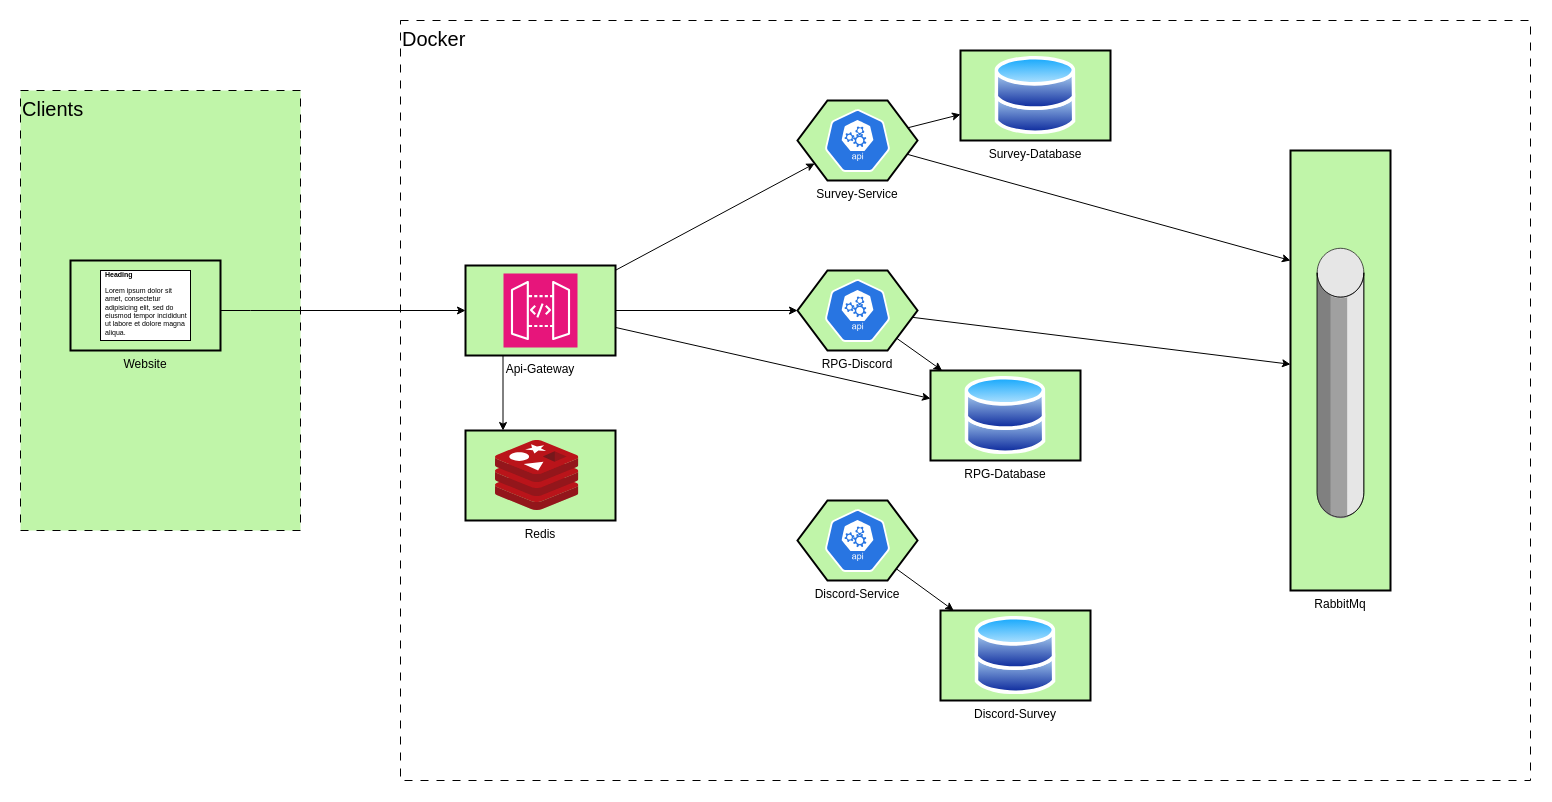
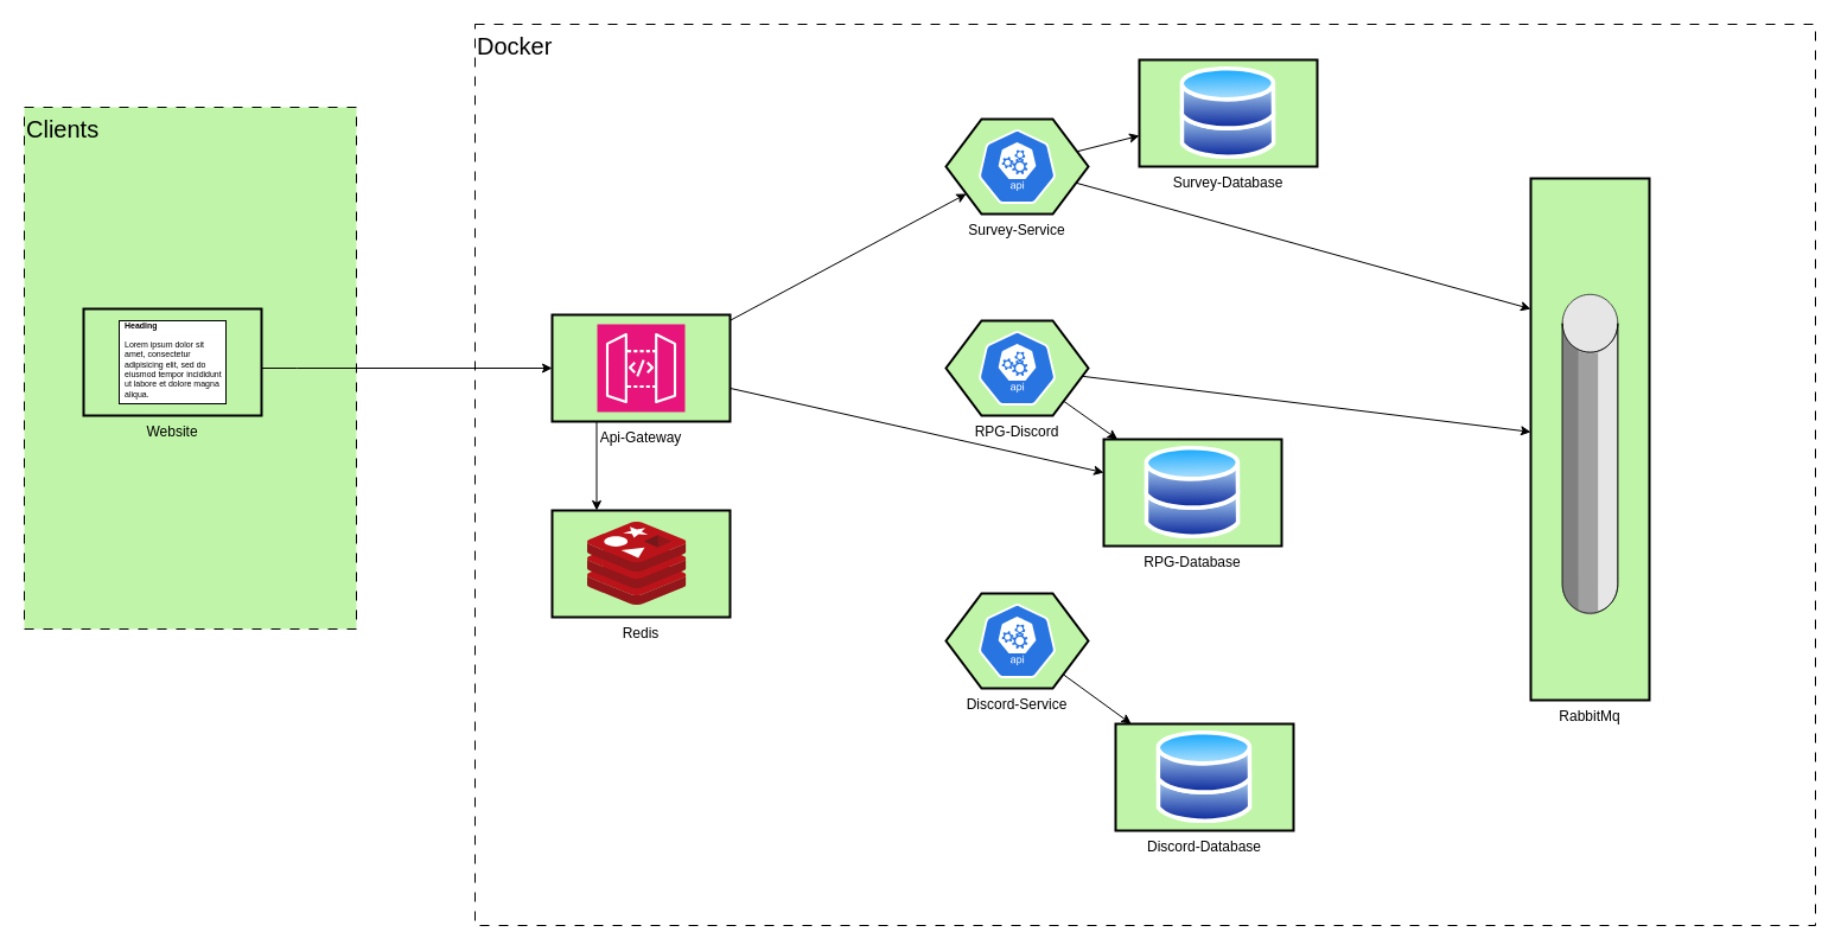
  <mxCell id="0" style=";html=1;" />
  <mxCell id="1" style=";html=1;" parent="0" />
  <mxCell id="2" value="Clients" style="rounded=0;whiteSpace=wrap;html=1;align=left;verticalAlign=top;dashed=1;dashPattern=8 8;fontSize=20;fillColor=#c0f5a9;" vertex="1" parent="1"><mxGeometry x="20" y="90" width="280" height="440" as="geometry" /></mxCell>
  <mxCell id="3" value="" style="group" vertex="1" connectable="0" parent="1"><mxGeometry x="70" y="260" width="150" height="90" as="geometry" /></mxCell>
  <mxCell id="4" value="Website" style="strokeWidth=2;dashed=0;align=center;fontSize=12;shape=rect;verticalLabelPosition=bottom;verticalAlign=top;fillColor=#c0f5a9;movable=1;resizable=1;rotatable=1;deletable=1;editable=1;locked=0;connectable=1;" parent="3" vertex="1"><mxGeometry width="150" height="90" as="geometry" /></mxCell>
  <mxCell id="5" value="" style="strokeWidth=1;dashed=0;align=center;fontSize=8;shape=rect;fillColor=#ffffff;strokeColor=#000000;movable=1;resizable=1;rotatable=1;deletable=1;editable=1;locked=0;connectable=1;" parent="3" vertex="1"><mxGeometry x="30" y="10" width="90" height="70" as="geometry" /></mxCell>
  <mxCell id="6" value="&lt;h1 style=&quot;font-size: 7px;&quot;&gt;Heading&lt;/h1&gt;&lt;p style=&quot;font-size: 7px;&quot;&gt;Lorem ipsum dolor sit amet, consectetur adipisicing elit, sed do eiusmod tempor incididunt ut labore et dolore magna aliqua.&lt;/p&gt;" style="text;html=1;strokeColor=none;fillColor=none;spacing=5;spacingTop=-20;whiteSpace=wrap;overflow=hidden;rounded=0;fontSize=7;verticalAlign=middle;align=left;horizontal=1;movable=1;resizable=1;rotatable=1;deletable=1;editable=1;locked=0;connectable=1;" vertex="1" parent="3"><mxGeometry x="30" y="20" width="90" height="70" as="geometry" /></mxCell>
  <mxCell id="7" value="Docker" style="rounded=0;whiteSpace=wrap;html=1;align=left;verticalAlign=top;dashed=1;dashPattern=8 8;fontSize=20;" vertex="1" parent="1"><mxGeometry x="400" y="20" width="1130" height="760" as="geometry" /></mxCell>
  <mxCell id="8" value="" style="group;labelBackgroundColor=none;labelBorderColor=none;" vertex="1" connectable="0" parent="1"><mxGeometry x="465" y="265" width="150" height="90" as="geometry" /></mxCell>
  <mxCell id="9" value="" style="group" vertex="1" connectable="0" parent="8"><mxGeometry width="150" height="90" as="geometry" /></mxCell>
  <mxCell id="10" value="Api-Gateway" style="strokeWidth=2;dashed=0;align=center;fontSize=12;shape=rect;verticalLabelPosition=bottom;verticalAlign=top;fillColor=#c0f5a9;movable=1;resizable=1;rotatable=1;deletable=1;editable=1;locked=0;connectable=1;labelBackgroundColor=default;" vertex="1" parent="9"><mxGeometry width="150" height="90" as="geometry" /></mxCell>
  <mxCell id="11" value="" style="sketch=0;points=[[0,0,0],[0.25,0,0],[0.5,0,0],[0.75,0,0],[1,0,0],[0,1,0],[0.25,1,0],[0.5,1,0],[0.75,1,0],[1,1,0],[0,0.25,0],[0,0.5,0],[0,0.75,0],[1,0.25,0],[1,0.5,0],[1,0.75,0]];outlineConnect=0;fontColor=#232F3E;fillColor=#E7157B;strokeColor=#ffffff;dashed=0;verticalLabelPosition=bottom;verticalAlign=top;align=center;html=1;fontSize=12;fontStyle=0;aspect=fixed;shape=mxgraph.aws4.resourceIcon;resIcon=mxgraph.aws4.api_gateway;" vertex="1" parent="9"><mxGeometry x="38" y="8" width="74" height="74" as="geometry" /></mxCell>
  <mxCell id="12" style="edgeStyle=orthogonalEdgeStyle;rounded=0;orthogonalLoop=1;jettySize=auto;html=1;" edge="1" parent="1" source="4" target="10"><mxGeometry relative="1" as="geometry"><Array as="points"><mxPoint x="250" y="310" /><mxPoint x="250" y="310" /></Array></mxGeometry></mxCell>
  <mxCell id="13" value="RabbitMq" style="strokeWidth=2;dashed=0;align=center;fontSize=12;verticalLabelPosition=bottom;verticalAlign=top;shape=mxgraph.eip.message_store;fillColor=#c0f5a9" parent="1" vertex="1"><mxGeometry x="1290" y="150" width="100" height="440" as="geometry" /></mxCell>
  <mxCell id="14" style="rounded=0;orthogonalLoop=1;jettySize=auto;html=1;entryX=0;entryY=0.25;entryDx=0;entryDy=0;entryPerimeter=0;" edge="1" parent="1" source="31" target="13"><mxGeometry relative="1" as="geometry"><mxPoint x="1300" y="320" as="targetPoint" /></mxGeometry></mxCell>
  <mxCell id="15" style="rounded=0;orthogonalLoop=1;jettySize=auto;html=1;" edge="1" parent="1" source="31" target="28"><mxGeometry relative="1" as="geometry" /></mxCell>
  <mxCell id="16" value="" style="rounded=0;orthogonalLoop=1;jettySize=auto;html=1;" edge="1" parent="1" source="10" target="31"><mxGeometry relative="1" as="geometry" /></mxCell>
  <mxCell id="17" style="rounded=0;orthogonalLoop=1;jettySize=auto;html=1;" edge="1" parent="1" source="34" target="13"><mxGeometry relative="1" as="geometry" /></mxCell>
- <mxCell id="18" style="rounded=0;orthogonalLoop=1;jettySize=auto;html=1;" edge="1" parent="1" source="10" target="34"><mxGeometry relative="1" as="geometry" /></mxCell>
  <mxCell id="19" style="rounded=0;orthogonalLoop=1;jettySize=auto;html=1;" edge="1" parent="1" source="46" target="43"><mxGeometry relative="1" as="geometry" /></mxCell>
  <mxCell id="20" style="rounded=0;orthogonalLoop=1;jettySize=auto;html=1;" edge="1" parent="1" source="10" target="38"><mxGeometry relative="1" as="geometry" /></mxCell>
  <mxCell id="21" style="edgeStyle=orthogonalEdgeStyle;rounded=0;orthogonalLoop=1;jettySize=auto;html=1;exitX=0.25;exitY=1;exitDx=0;exitDy=0;entryX=0.25;entryY=0;entryDx=0;entryDy=0;" edge="1" parent="1" source="10" target="24"><mxGeometry relative="1" as="geometry" /></mxCell>
  <mxCell id="22" value="" style="group" vertex="1" connectable="0" parent="1"><mxGeometry x="465" y="430" width="150" height="90" as="geometry" /></mxCell>
  <mxCell id="23" value="" style="group" vertex="1" connectable="0" parent="22"><mxGeometry width="150" height="90" as="geometry" /></mxCell>
  <mxCell id="24" value="Redis" style="strokeWidth=2;dashed=0;align=center;fontSize=12;shape=rect;verticalLabelPosition=bottom;verticalAlign=top;fillColor=#c0f5a9;movable=1;resizable=1;rotatable=1;deletable=1;editable=1;locked=0;connectable=1;" vertex="1" parent="23"><mxGeometry width="150" height="90" as="geometry" /></mxCell>
  <mxCell id="25" value="" style="image;sketch=0;aspect=fixed;html=1;points=[];align=center;fontSize=12;image=img/lib/mscae/Cache_Redis_Product.svg;" vertex="1" parent="23"><mxGeometry x="30" y="10" width="83.33" height="70" as="geometry" /></mxCell>
  <mxCell id="26" value="" style="group" vertex="1" connectable="0" parent="1"><mxGeometry x="960" y="50" width="150" height="100" as="geometry" /></mxCell>
  <mxCell id="27" value="" style="group" vertex="1" connectable="0" parent="26"><mxGeometry width="150" height="90" as="geometry" /></mxCell>
  <mxCell id="28" value="Survey-Database" style="strokeWidth=2;dashed=0;align=center;fontSize=12;shape=rect;verticalLabelPosition=bottom;verticalAlign=top;fillColor=#c0f5a9;movable=1;resizable=1;rotatable=1;deletable=1;editable=1;locked=0;connectable=1;" vertex="1" parent="27"><mxGeometry width="150" height="90" as="geometry" /></mxCell>
  <mxCell id="29" value="" style="image;aspect=fixed;perimeter=ellipsePerimeter;html=1;align=center;shadow=0;dashed=0;spacingTop=3;image=img/lib/active_directory/databases.svg;" vertex="1" parent="27"><mxGeometry x="34.44" y="5.25" width="81.12" height="79.5" as="geometry" /></mxCell>
  <mxCell id="30" value="" style="group" vertex="1" connectable="0" parent="1"><mxGeometry x="797" y="100" width="120" height="80" as="geometry" /></mxCell>
  <mxCell id="31" value="Survey-Service" style="shape=hexagon;perimeter=hexagonPerimeter2;whiteSpace=wrap;html=1;fixedSize=1;verticalAlign=top;fillColor=#c0f5a9;strokeWidth=2;dashed=0;size=30;labelPosition=center;verticalLabelPosition=bottom;align=center;" vertex="1" parent="30"><mxGeometry width="120" height="80" as="geometry" /></mxCell>
  <mxCell id="32" value="" style="sketch=0;html=1;dashed=0;whitespace=wrap;fillColor=#2875E2;strokeColor=#ffffff;points=[[0.005,0.63,0],[0.1,0.2,0],[0.9,0.2,0],[0.5,0,0],[0.995,0.63,0],[0.72,0.99,0],[0.5,1,0],[0.28,0.99,0]];verticalLabelPosition=bottom;align=center;verticalAlign=top;shape=mxgraph.kubernetes.icon;prIcon=api" vertex="1" parent="30"><mxGeometry x="27.5" y="6" width="65" height="68" as="geometry" /></mxCell>
  <mxCell id="33" value="" style="group" vertex="1" connectable="0" parent="1"><mxGeometry x="797" y="270" width="120" height="80" as="geometry" /></mxCell>
  <mxCell id="34" value="RPG-Discord" style="shape=hexagon;perimeter=hexagonPerimeter2;whiteSpace=wrap;html=1;fixedSize=1;verticalAlign=top;fillColor=#c0f5a9;strokeWidth=2;dashed=0;size=30;labelPosition=center;verticalLabelPosition=bottom;align=center;" vertex="1" parent="33"><mxGeometry width="120" height="80" as="geometry" /></mxCell>
  <mxCell id="35" value="" style="sketch=0;html=1;dashed=0;whitespace=wrap;fillColor=#2875E2;strokeColor=#ffffff;points=[[0.005,0.63,0],[0.1,0.2,0],[0.9,0.2,0],[0.5,0,0],[0.995,0.63,0],[0.72,0.99,0],[0.5,1,0],[0.28,0.99,0]];verticalLabelPosition=bottom;align=center;verticalAlign=top;shape=mxgraph.kubernetes.icon;prIcon=api" vertex="1" parent="33"><mxGeometry x="27.5" y="6" width="65" height="68" as="geometry" /></mxCell>
  <mxCell id="36" value="" style="group" vertex="1" connectable="0" parent="1"><mxGeometry x="930" y="370" width="150" height="100" as="geometry" /></mxCell>
  <mxCell id="37" value="" style="group" vertex="1" connectable="0" parent="36"><mxGeometry width="150" height="90" as="geometry" /></mxCell>
  <mxCell id="38" value="RPG-Database" style="strokeWidth=2;dashed=0;align=center;fontSize=12;shape=rect;verticalLabelPosition=bottom;verticalAlign=top;fillColor=#c0f5a9;movable=1;resizable=1;rotatable=1;deletable=1;editable=1;locked=0;connectable=1;" vertex="1" parent="37"><mxGeometry width="150" height="90" as="geometry" /></mxCell>
  <mxCell id="39" value="" style="image;aspect=fixed;perimeter=ellipsePerimeter;html=1;align=center;shadow=0;dashed=0;spacingTop=3;image=img/lib/active_directory/databases.svg;" vertex="1" parent="37"><mxGeometry x="34.44" y="5.25" width="81.12" height="79.5" as="geometry" /></mxCell>
  <mxCell id="40" style="rounded=0;orthogonalLoop=1;jettySize=auto;html=1;" edge="1" parent="1" source="34" target="38"><mxGeometry relative="1" as="geometry" /></mxCell>
  <mxCell id="41" value="" style="group" vertex="1" connectable="0" parent="1"><mxGeometry x="940" y="610" width="150" height="100" as="geometry" /></mxCell>
  <mxCell id="42" value="" style="group" vertex="1" connectable="0" parent="41"><mxGeometry width="150" height="90" as="geometry" /></mxCell>
- <mxCell id="43" value="Discord-Survey" style="strokeWidth=2;dashed=0;align=center;fontSize=12;shape=rect;verticalLabelPosition=bottom;verticalAlign=top;fillColor=#c0f5a9;movable=1;resizable=1;rotatable=1;deletable=1;editable=1;locked=0;connectable=1;" vertex="1" parent="42"><mxGeometry width="150" height="90" as="geometry" /></mxCell>
+ <mxCell id="43" value="Discord-Database" style="strokeWidth=2;dashed=0;align=center;fontSize=12;shape=rect;verticalLabelPosition=bottom;verticalAlign=top;fillColor=#c0f5a9;movable=1;resizable=1;rotatable=1;deletable=1;editable=1;locked=0;connectable=1;" vertex="1" parent="42"><mxGeometry width="150" height="90" as="geometry" /></mxCell>
  <mxCell id="44" value="" style="image;aspect=fixed;perimeter=ellipsePerimeter;html=1;align=center;shadow=0;dashed=0;spacingTop=3;image=img/lib/active_directory/databases.svg;" vertex="1" parent="42"><mxGeometry x="34.44" y="5.25" width="81.12" height="79.5" as="geometry" /></mxCell>
  <mxCell id="45" value="" style="group" vertex="1" connectable="0" parent="1"><mxGeometry x="797" y="500" width="120" height="80" as="geometry" /></mxCell>
  <mxCell id="46" value="Discord-Service" style="shape=hexagon;perimeter=hexagonPerimeter2;whiteSpace=wrap;html=1;fixedSize=1;verticalAlign=top;fillColor=#c0f5a9;strokeWidth=2;dashed=0;size=30;labelPosition=center;verticalLabelPosition=bottom;align=center;" vertex="1" parent="45"><mxGeometry width="120" height="80" as="geometry" /></mxCell>
  <mxCell id="47" value="" style="sketch=0;html=1;dashed=0;whitespace=wrap;fillColor=#2875E2;strokeColor=#ffffff;points=[[0.005,0.63,0],[0.1,0.2,0],[0.9,0.2,0],[0.5,0,0],[0.995,0.63,0],[0.72,0.99,0],[0.5,1,0],[0.28,0.99,0]];verticalLabelPosition=bottom;align=center;verticalAlign=top;shape=mxgraph.kubernetes.icon;prIcon=api" vertex="1" parent="45"><mxGeometry x="27.5" y="6" width="65" height="68" as="geometry" /></mxCell>
